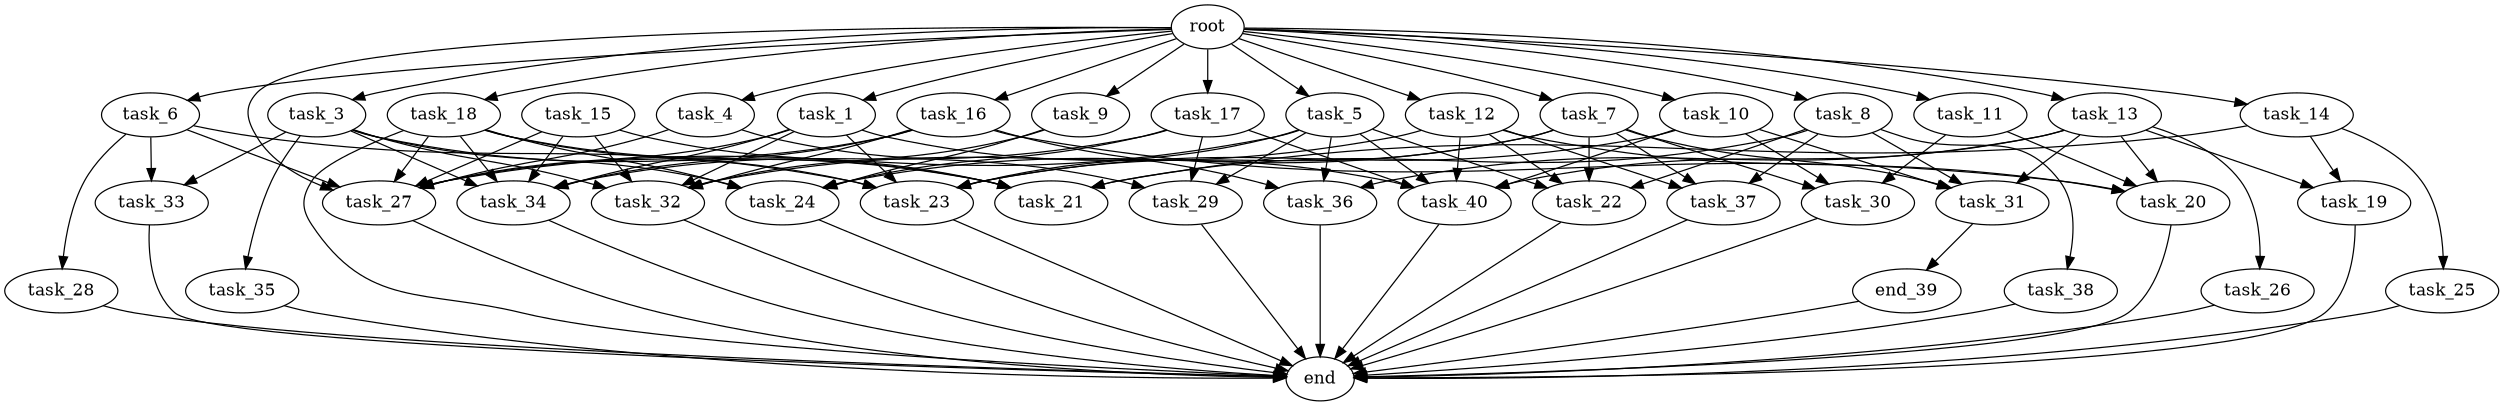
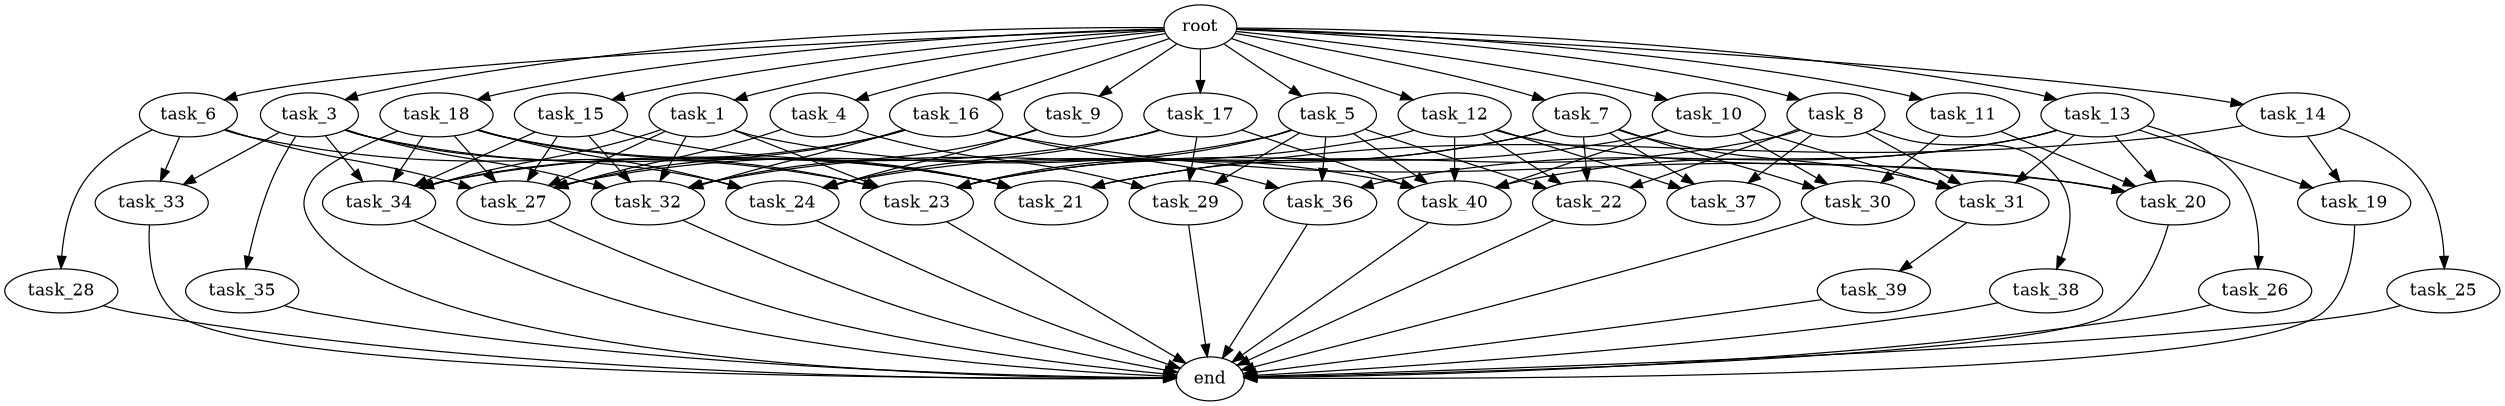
  digraph {
    root
    task_1
    task_3
    task_4
    task_5
    task_6
    task_7
    task_8
    task_9
    task_10
    task_11
    task_12
    task_13
    task_14
    task_15
    task_16
    task_17
    task_18
    task_23
    task_27
    task_32
    task_34
    task_40
    task_21
    task_24
    task_33
    task_35
    task_29
    task_22
    task_36
    task_28
    task_30
    task_31
    task_37
    task_38
    task_20
    task_19
    task_26
    task_25
    end
-   task_39 [label=end_39]
+   task_39
    root -> task_1
    root -> task_3
    root -> task_4
    root -> task_5
    root -> task_6
    root -> task_7
    root -> task_8
    root -> task_9
    root -> task_10
    root -> task_11
    root -> task_12
    root -> task_13
    root -> task_14
-   root -> task_27
+   root -> task_15
    root -> task_16
    root -> task_17
    root -> task_18
    task_1 -> task_23
    task_1 -> task_27
    task_1 -> task_32
    task_1 -> task_34
    task_1 -> task_40
    task_3 -> task_32
    task_3 -> task_34
    task_3 -> task_21
    task_3 -> task_24
    task_3 -> task_33
    task_3 -> task_35
    task_4 -> task_27
    task_4 -> task_29
    task_5 -> task_23
    task_5 -> task_27
    task_5 -> task_40
    task_5 -> task_29
    task_5 -> task_22
    task_5 -> task_36
    task_6 -> task_23
    task_6 -> task_27
    task_6 -> task_33
    task_6 -> task_28
    task_7 -> task_23
    task_7 -> task_24
    task_7 -> task_22
    task_7 -> task_30
    task_7 -> task_31
    task_7 -> task_37
    task_8 -> task_21
    task_8 -> task_22
    task_8 -> task_31
    task_8 -> task_37
    task_8 -> task_38
    task_9 -> task_32
    task_9 -> task_24
    task_10 -> task_23
    task_10 -> task_40
    task_10 -> task_30
    task_10 -> task_31
    task_11 -> task_30
    task_11 -> task_20
    task_12 -> task_32
    task_12 -> task_40
    task_12 -> task_22
    task_12 -> task_37
    task_12 -> task_20
    task_13 -> task_40
    task_13 -> task_36
    task_13 -> task_31
    task_13 -> task_20
    task_13 -> task_19
    task_13 -> task_26
    task_14 -> task_21
    task_14 -> task_19
    task_14 -> task_25
    task_15 -> task_27
    task_15 -> task_32
    task_15 -> task_34
    task_15 -> task_21
    task_16 -> task_27
    task_16 -> task_32
    task_16 -> task_34
    task_16 -> task_36
    task_16 -> task_20
    task_17 -> task_34
    task_17 -> task_40
    task_17 -> task_24
    task_17 -> task_29
    task_18 -> task_23
    task_18 -> task_27
    task_18 -> task_34
    task_18 -> task_21
    task_18 -> task_24
    task_18 -> end
    task_23 -> end
    task_27 -> end
    task_32 -> end
    task_34 -> end
    task_40 -> end
    task_24 -> end
    task_33 -> end
    task_35 -> end
    task_29 -> end
    task_22 -> end
    task_36 -> end
    task_28 -> end
    task_30 -> end
    task_31 -> task_39
-   task_37 -> end
    task_38 -> end
    task_20 -> end
    task_19 -> end
    task_26 -> end
    task_25 -> end
    task_39 -> end
  }
